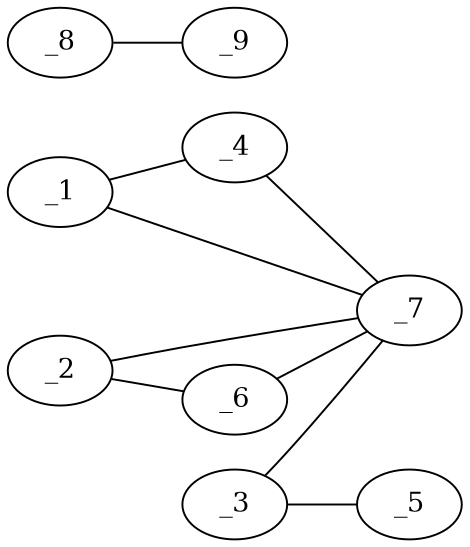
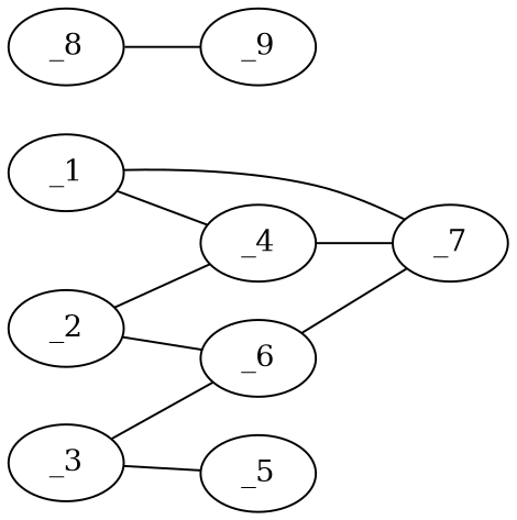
  graph {
    rankdir=LR
    node [charge=0 chem=1 symbol="C  " x=4.4936]
    edge [valence=1]
    _1 [chem=5 symbol="S  " x=4.8356 y=0]
    _4 [y=-0.9397]
    _7 [x=2 y=0.5]
    _9 [y=0.9397]
    _5 [x=3.6276 y=-1.4397]
    _2 [chem=5 symbol="S  " x=2.6428 y=1.266]
    _6 [x=2 y=-0.5]
    _8 [x=3.6276 y=1.4397]
    _3 [chem=5 symbol="S  " x=2.6428 y=-1.266]
    _1 -- _4
    _1 -- _7
    _4 -- _7
-   _2 -- _7
+   _2 -- _4
    _2 -- _6
    _6 -- _7
    _8 -- _9
    _3 -- _5
-   _3 -- _7
+   _3 -- _6
  }
